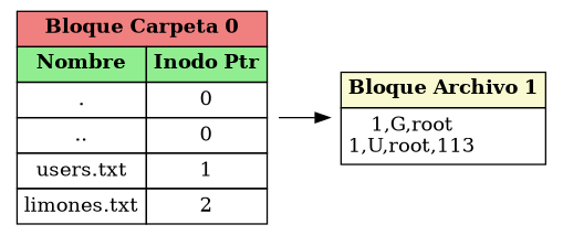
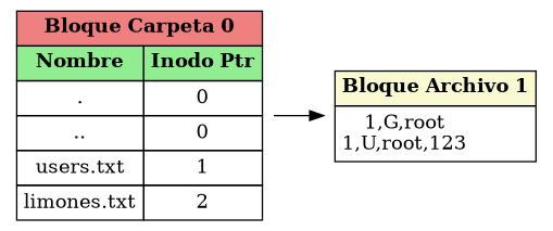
  digraph {
    rankdir=LR
    node [shape=plaintext]
    n1 [label=<<table border="0" cellborder="1" cellspacing="0" cellpadding="4"><tr><td colspan="2" bgcolor="lightcoral"><b>Bloque Carpeta 0</b></td></tr><tr><td bgcolor="lightgreen"><b>Nombre</b></td><td bgcolor="lightgreen"><b>Inodo Ptr</b></td></tr><tr><td>.</td><td>0</td></tr><tr><td>..</td><td>0</td></tr><tr><td>users.txt</td><td>1</td></tr><tr><td>limones.txt</td><td>2</td></tr></table>>]
-   n2 [label=<<table border="0" cellborder="1" cellspacing="0" cellpadding="4">                             <tr><td bgcolor="lightgoldenrodyellow"><b>Bloque Archivo 1</b></td></tr>                             <tr><td align="left">1,G,root<BR/>1,U,root,113<BR/></td></tr>                         </table>>]
+   n2 [label=<<table border="0" cellborder="1" cellspacing="0" cellpadding="4">                             <tr><td bgcolor="lightgoldenrodyellow"><b>Bloque Archivo 1</b></td></tr>                             <tr><td align="left">1,G,root<BR/>1,U,root,123<BR/></td></tr>                         </table>>]
    n1 -> n2
  }
